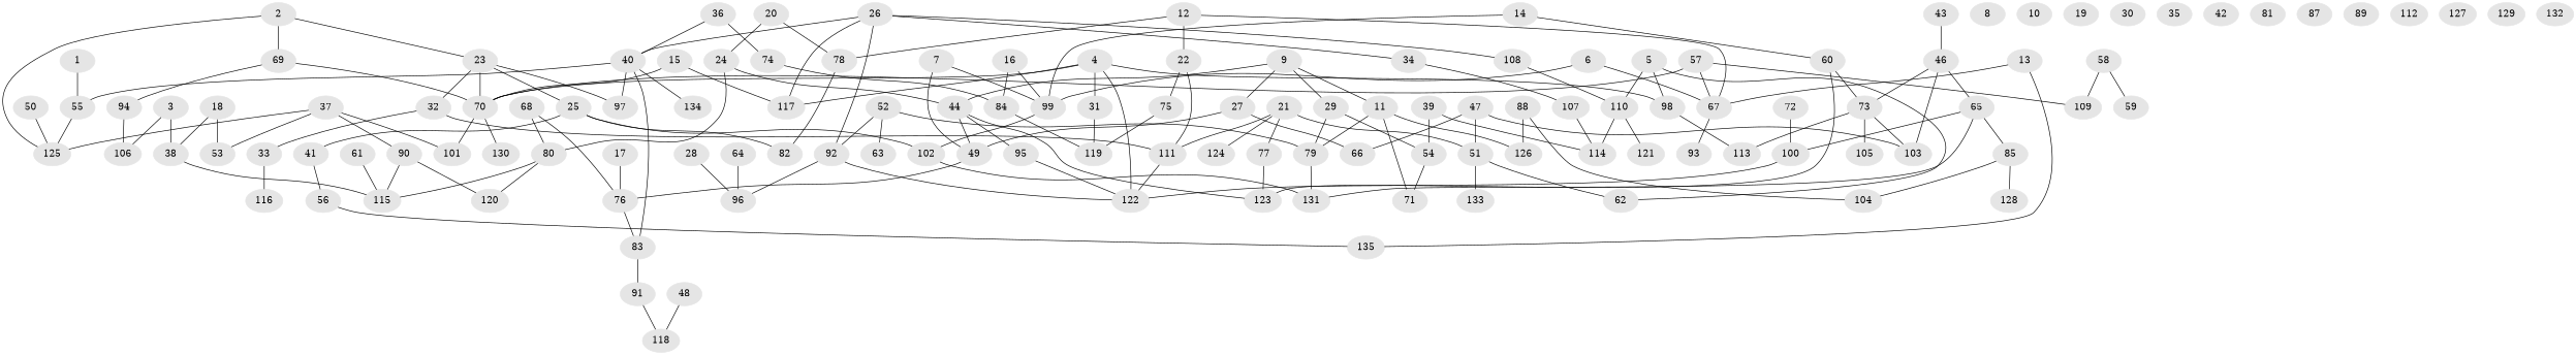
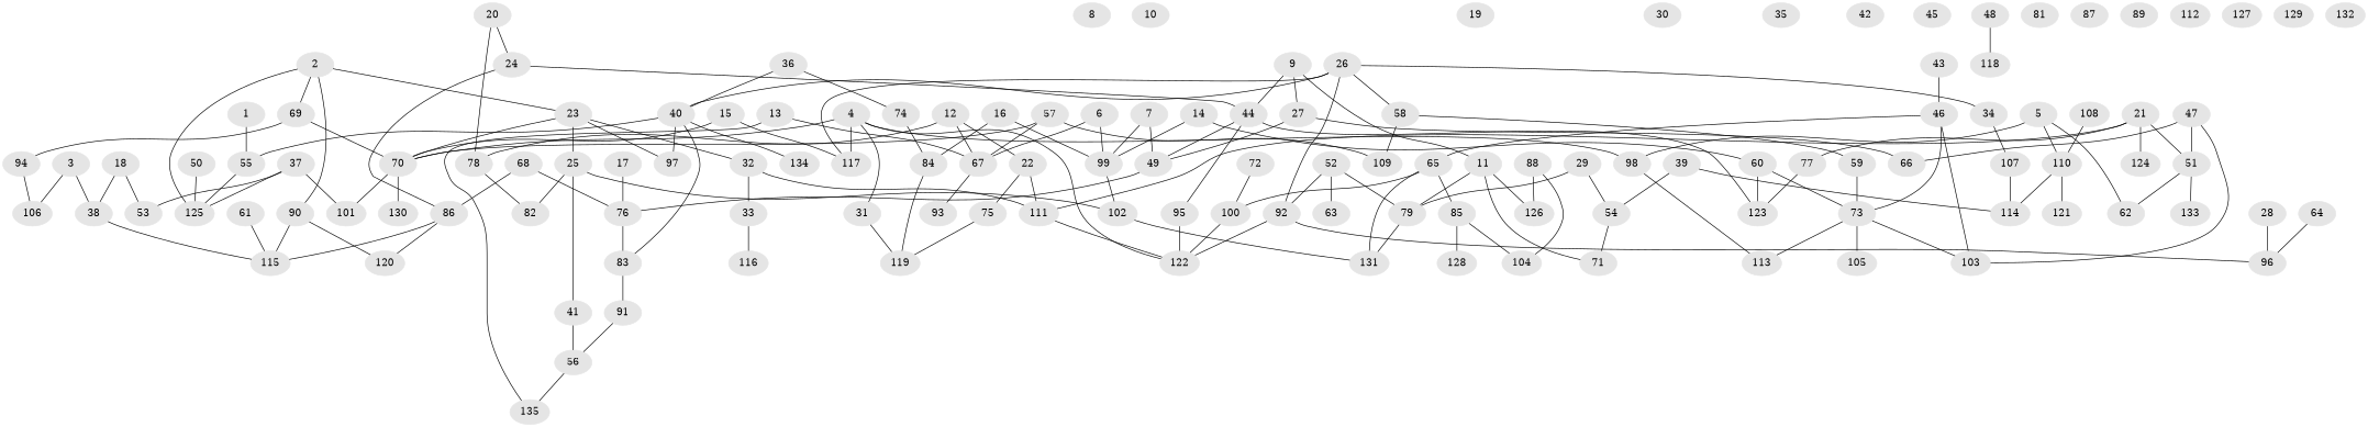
  graph {
    node [color=gray90 style=filled]
    1
    55
    125
    2
    23
    69
    90
    70
    25
    32
    97
    94
    115
    120
    3
    38
    106
    4
    31
    98
    117
    122
    119
    101
    130
    113
    5
    62
    110
    114
    121
    6
    67
    99
    93
    102
    7
    49
    76
    8
    9
    11
    27
    29
    44
    71
    79
    126
    66
    54
    95
    123
    10
    131
    12
    22
    78
    111
    75
    82
    13
    135
    14
    60
    73
    15
    16
    84
    17
    83
    18
    53
    19
    20
    24
-   80
+   80 [label=86]
    21
    51
    77
    124
    133
    41
    33
    56
    26
    34
    40
    92
    108
    107
    134
    96
    28
    30
    116
    35
    36
    74
    37
    39
    91
    42
    43
    46
    65
    103
+   45
    85
    100
    105
    47
    48
    118
    50
    52
    63
    57
    109
    58
    59
    61
    64
    104
    128
    68
    72
    81
    87
    88
    89
    112
    127
    129
    132
    1 -- 55
    55 -- 125
    2 -- 125
    2 -- 23
    2 -- 69
-   37 -- 90
+   2 -- 90
    23 -- 70
    23 -- 25
    23 -- 32
    23 -- 97
    69 -- 70
    69 -- 94
    90 -- 115
    90 -- 120
    70 -- 101
    70 -- 130
    25 -- 102
    25 -- 82
    25 -- 41
    32 -- 111
    32 -- 33
    94 -- 106
    3 -- 38
    3 -- 106
    38 -- 115
    4 -- 70
    4 -- 31
    4 -- 98
    4 -- 117
    4 -- 122
    31 -- 119
    98 -- 113
    5 -- 98
    5 -- 62
    5 -- 110
    110 -- 114
    110 -- 121
    6 -- 67
    6 -- 99
    67 -- 93
    99 -- 102
    102 -- 131
    7 -- 99
    7 -- 49
    49 -- 76
    76 -- 83
    9 -- 11
    9 -- 27
-   9 -- 29
    9 -- 44
    11 -- 71
    11 -- 79
    11 -- 126
    27 -- 49
    27 -- 66
    29 -- 79
    29 -- 54
    44 -- 49
    44 -- 95
    44 -- 123
    79 -- 131
    54 -- 71
    95 -- 122
    12 -- 67
    12 -- 22
    12 -- 78
    22 -- 111
    22 -- 75
    78 -- 82
    111 -- 122
    75 -- 119
    13 -- 67
    13 -- 135
    14 -- 99
    14 -- 60
    60 -- 123
    60 -- 73
    73 -- 113
    73 -- 103
    73 -- 105
    15 -- 70
    15 -- 117
    16 -- 99
    16 -- 84
    84 -- 119
    17 -- 76
    83 -- 91
    18 -- 38
    18 -- 53
    20 -- 78
    20 -- 24
    24 -- 44
    24 -- 80
    80 -- 115
    80 -- 120
    21 -- 111
    21 -- 51
    21 -- 77
    21 -- 124
    51 -- 62
    51 -- 133
    77 -- 123
    41 -- 56
    33 -- 116
    56 -- 135
    26 -- 117
    26 -- 34
    26 -- 40
    26 -- 92
-   26 -- 108
+   26 -- 58
    34 -- 107
    40 -- 55
    40 -- 97
    40 -- 83
    40 -- 134
    92 -- 122
    92 -- 96
    108 -- 110
    107 -- 114
    28 -- 96
    36 -- 40
    36 -- 74
    74 -- 84
    37 -- 125
    37 -- 101
    37 -- 53
    39 -- 114
    39 -- 54
-   91 -- 118
+   91 -- 56
    43 -- 46
    46 -- 73
    46 -- 65
    46 -- 103
    65 -- 131
    65 -- 85
    65 -- 100
    85 -- 104
    85 -- 128
    100 -- 122
    47 -- 66
    47 -- 51
    47 -- 103
    48 -- 118
    50 -- 125
    52 -- 79
    52 -- 92
    52 -- 63
    57 -- 70
    57 -- 67
    57 -- 109
    58 -- 109
    58 -- 59
+   59 -- 73
    61 -- 115
    64 -- 96
    68 -- 76
    68 -- 80
    72 -- 100
    88 -- 126
    88 -- 104
  }
